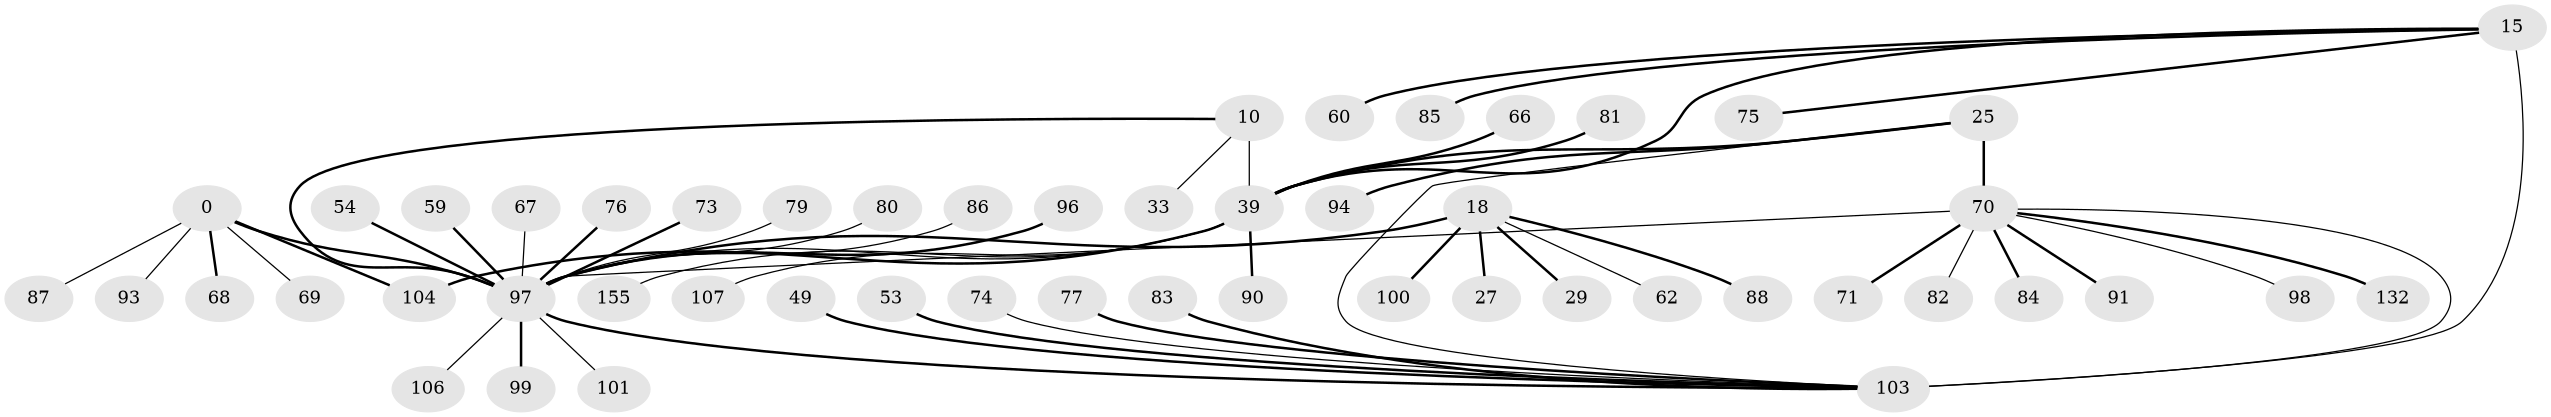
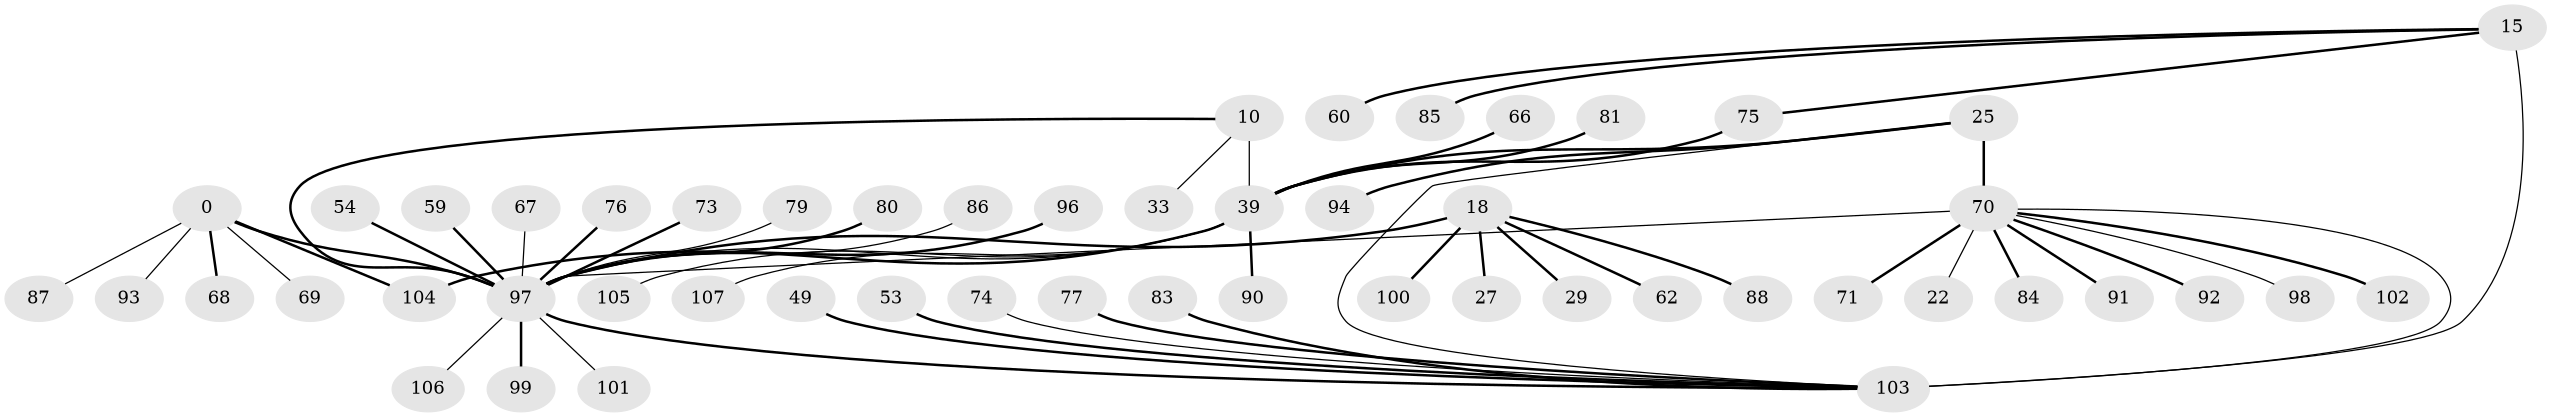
  graph {
    node [color=gray90 style=filled]
    edge [style=bold]
    n1 [label=0 super="+1"]
    68 [super="+58"]
    69
    87
    93
    97 [super="+16+20+65+30+31+35+55+37+51"]
    104
    103 [super="+95+40+42"]
    99
    101
    106
    10 [super="+9"]
    33
    n14 [label=39 super="+56"]
    90
-   105 [label=155]
+   105
    107
    15 [super="+13"]
    60
    75
    85
    18 [super="+17"]
    27
    29
    62
    88
    100
    25 [super="+22"]
    70 [super="+23+34+24+38+41+45+57+63"]
    94
    71 [super="+46"]
-   82
+   82 [label=22]
    84
    91
+   92
    98 [super="+39"]
-   102 [label=132]
+   102
    49
    53
    54
    59
    66
    67
    74
    76
    77 [super="+47"]
    n47 [label=73 super="+72"]
    79 [super="+73"]
    80
    81
    83
    86
    96
    n1 -- 68
    n1 -- 69 [style=solid]
    n1 -- 87 [style=solid]
    n1 -- 93 [style=solid]
    n1 -- 97 [weight=6]
    n1 -- 104
    97 -- 103 [weight=2]
    97 -- 99
    97 -- 101 [style=solid]
    97 -- 106 [style=solid]
    10 -- 97
    10 -- 33 [style=solid]
    10 -- n14 [style=solid weight=6]
    n14 -- 97 [style=solid weight=2]
    n14 -- 104
    n14 -- 90
    n14 -- 105 [style=solid]
    n14 -- 107 [style=solid]
    15 -- 103 [style=solid weight=6]
-   15 -- n14 [weight=2]
+   75 -- n14 [weight=2]
    15 -- 60
    15 -- 75
    15 -- 85
    18 -- 97 [weight=6]
    18 -- 27
    18 -- 29
-   18 -- 62 [style=solid]
+   18 -- 62
    18 -- 88
    18 -- 100
    25 -- 103 [style=solid]
    25 -- n14
    25 -- 70 [weight=6]
    25 -- 94
    70 -- 97 [style=solid weight=2]
    70 -- 103 [style=solid weight=2]
    70 -- 71
    70 -- 82 [style=solid]
    70 -- 84
    70 -- 91
+   70 -- 92
    70 -- 98 [style=solid]
    70 -- 102
    49 -- 103
    53 -- 103
    54 -- 97
    59 -- 97
    66 -- n14
    67 -- 97 [style=solid]
    74 -- 103 [style=solid]
    76 -- 97
    77 -- 103
    n47 -- 97
    79 -- 97 [style=solid]
-   80 -- 97 [style=solid]
+   80 -- 97
    81 -- n14
    83 -- 103
    86 -- 97 [style=solid]
    96 -- 97
  }
